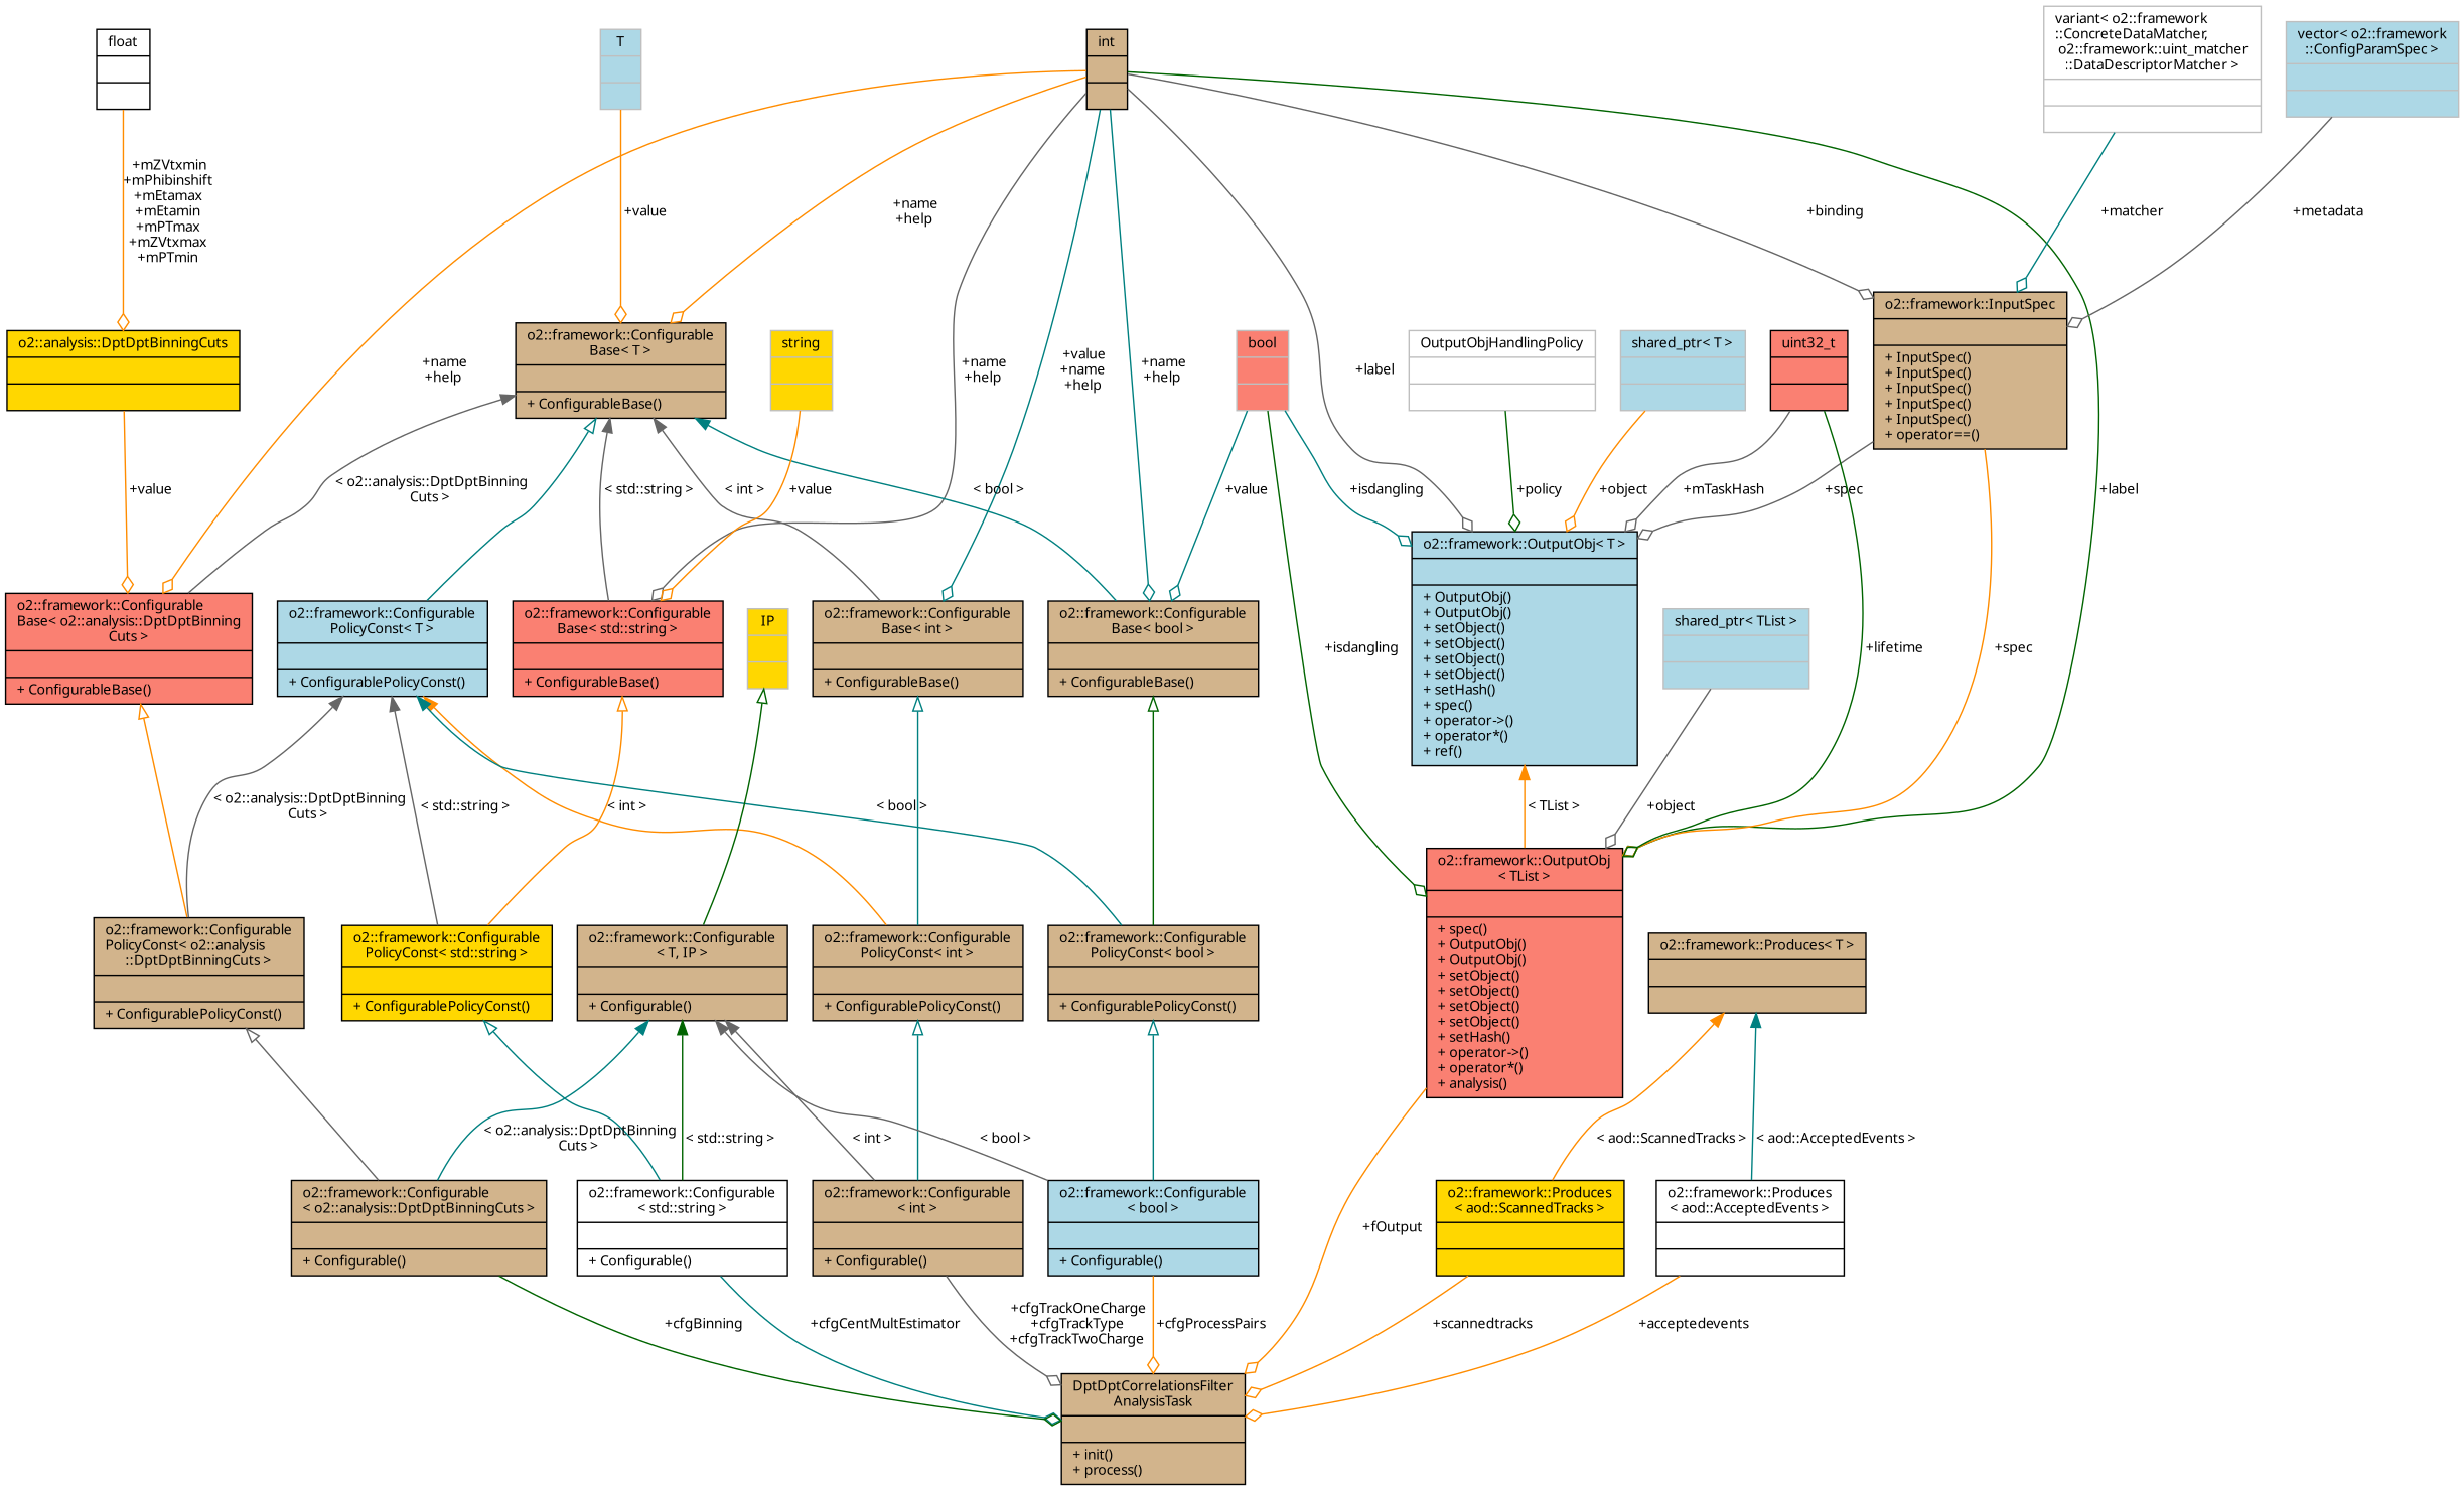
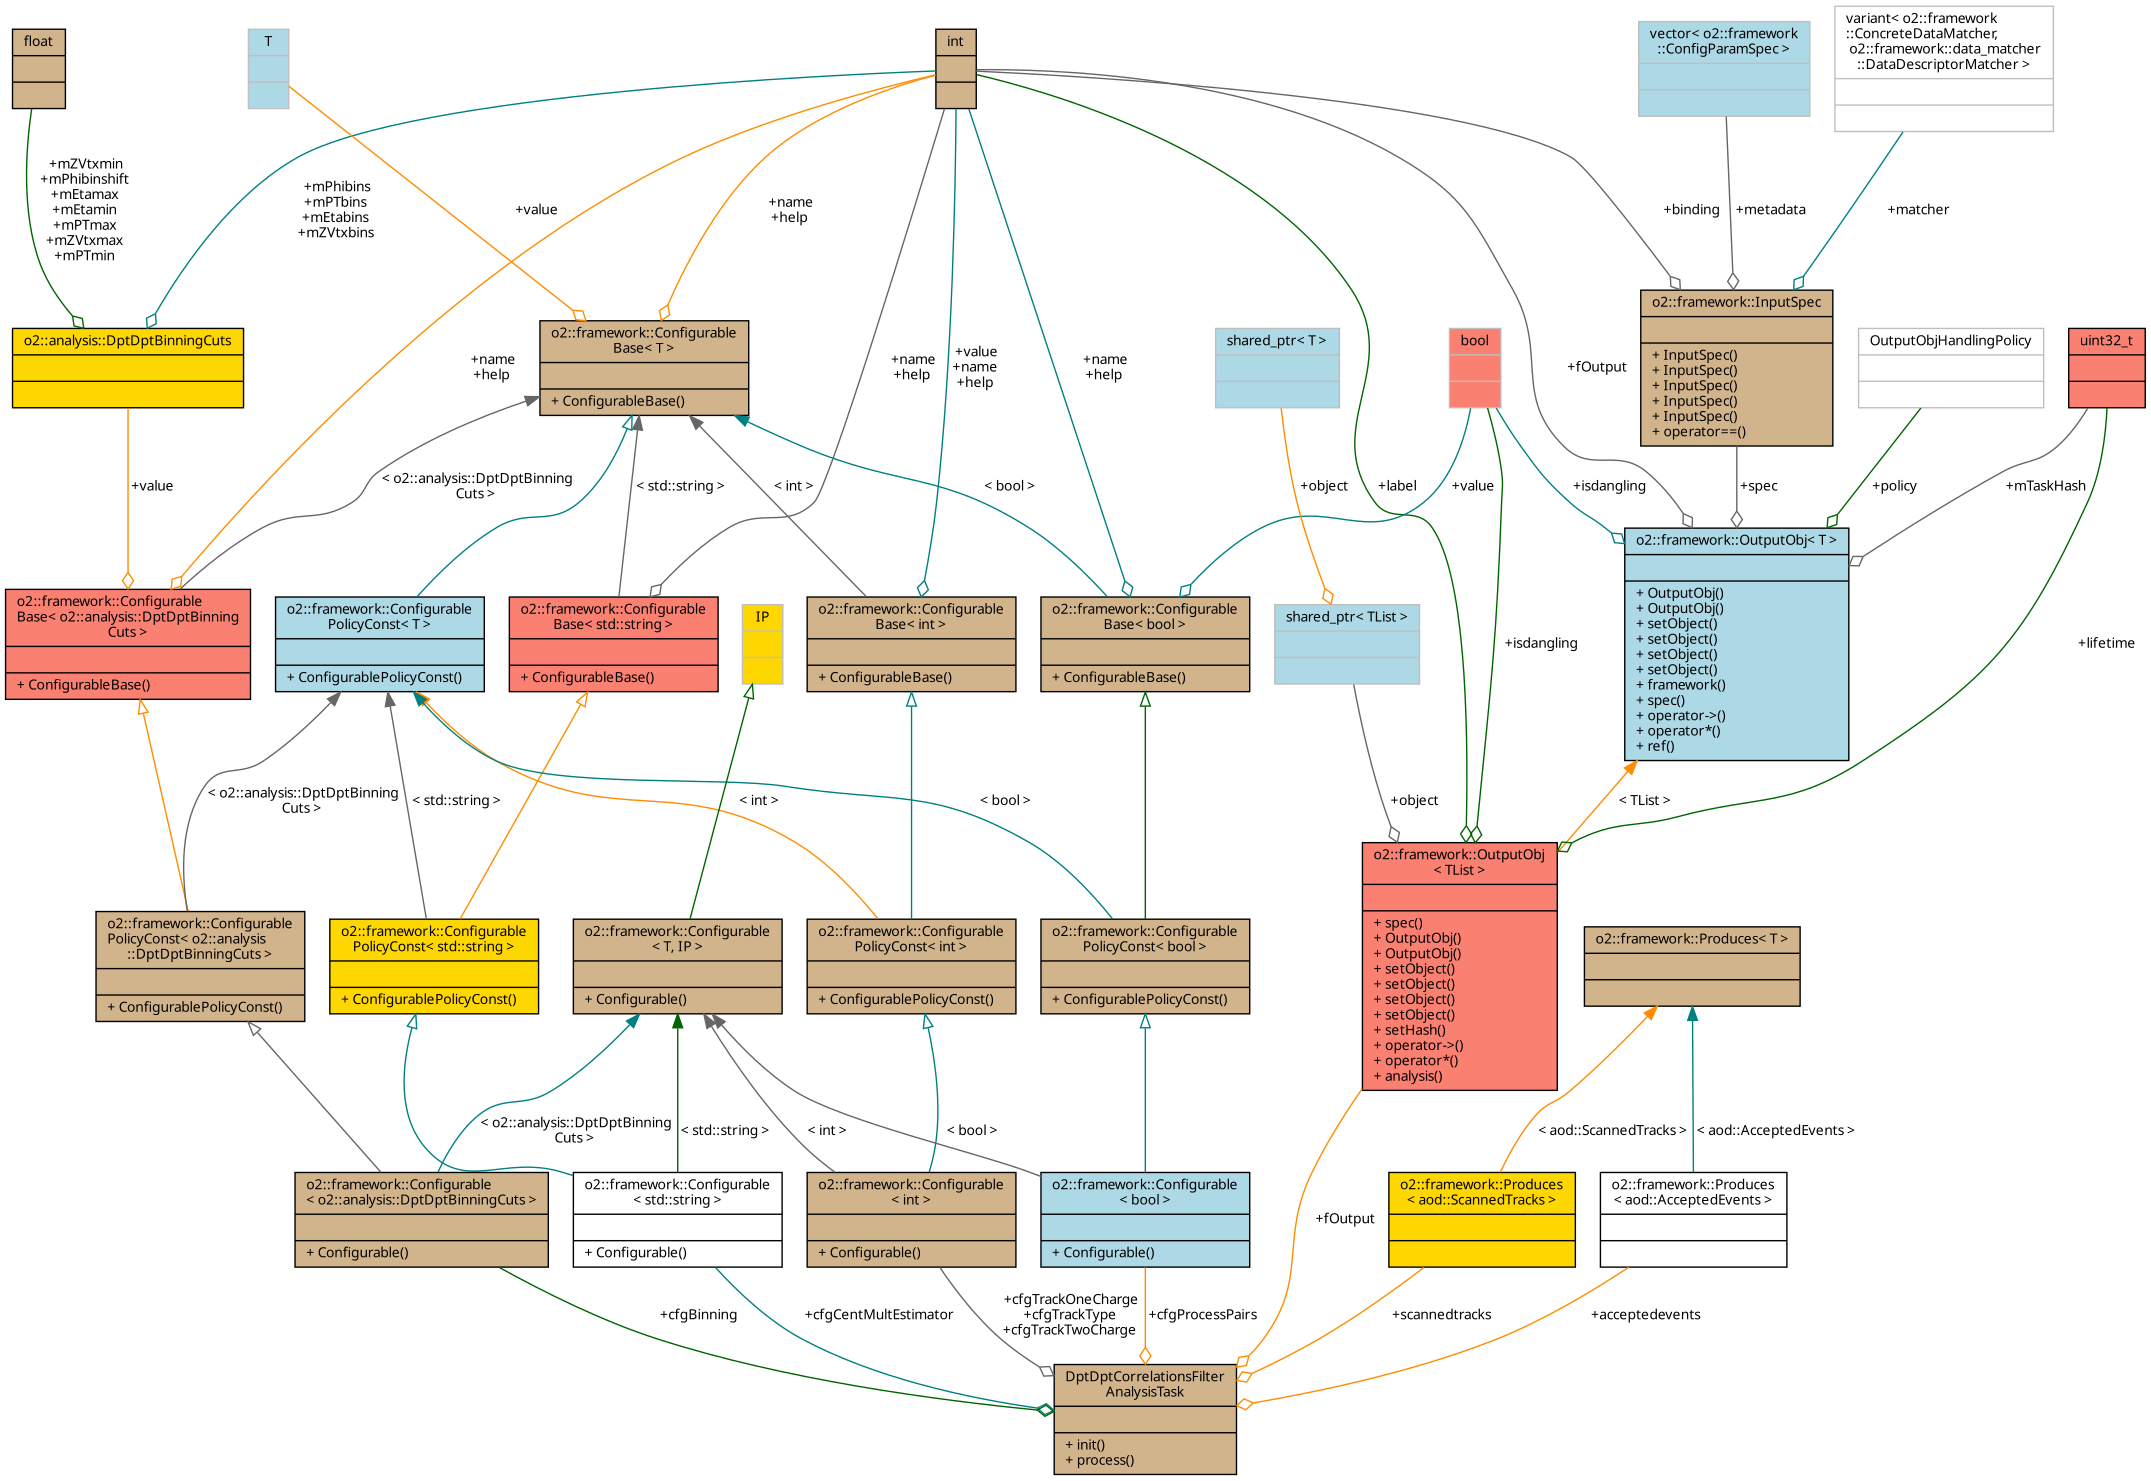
  digraph {
    fontname="Noto Sans"
    node [color=black fillcolor=tan fontname="Noto Sans" fontsize=10 shape=record style=filled]
    edge [arrowhead=odiamond color=darkorange fontname="Noto Sans" fontsize=10 labelfontname=Helvetica labelfontsize=10 style=solid]
    n1 [fontcolor=black height=0.2 label="{DptDptCorrelationsFilter\lAnalysisTask\n||+ init()\l+ process()\l}" width=0.4]
    n2 [height=0.2 label="{o2::framework::Configurable\l\< int \>\n||+ Configurable()\l}" width=0.4]
    n3 [height=0.2 label="{o2::framework::Configurable\lPolicyConst\< int \>\n||+ ConfigurablePolicyConst()\l}" width=0.4]
    n4 [height=0.2 label="{o2::framework::Configurable\lBase\< int \>\n||+ ConfigurableBase()\l}" width=0.4]
    n5 [height=0.2 label="{int\n||}" width=0.4]
    n6 [height=0.2 label="{o2::framework::Configurable\lBase\< T \>\n||+ ConfigurableBase()\l}" width=0.4]
    n7 [height=0.2 label="{o2::framework::Configurable\lBase\< bool \>\n||+ ConfigurableBase()\l}" width=0.4]
    n8 [fillcolor=salmon height=0.2 label="{o2::framework::Configurable\lBase\< std::string \>\n||+ ConfigurableBase()\l}" width=0.4]
    n9 [fillcolor=salmon height=0.2 label="{o2::framework::Configurable\lBase\< o2::analysis::DptDptBinning\lCuts \>\n||+ ConfigurableBase()\l}" width=0.4]
    n10 [fillcolor=gold height=0.2 label="{o2::analysis::DptDptBinningCuts\n||}" width=0.4]
    n11 [fillcolor=salmon height=0.2 label="{o2::framework::OutputObj\l\< TList \>\n||+ spec()\l+ OutputObj()\l+ OutputObj()\l+ setObject()\l+ setObject()\l+ setObject()\l+ setObject()\l+ setHash()\l+ operator-\>()\l+ operator*()\l+ analysis()\l}" width=0.4]
    n12 [height=0.2 label="{o2::framework::InputSpec\n||+ InputSpec()\l+ InputSpec()\l+ InputSpec()\l+ InputSpec()\l+ InputSpec()\l+ operator==()\l}" width=0.4]
-   n13 [fillcolor=lightblue height=0.2 label="{o2::framework::OutputObj\< T \>\n||+ OutputObj()\l+ OutputObj()\l+ setObject()\l+ setObject()\l+ setObject()\l+ setObject()\l+ setHash()\l+ spec()\l+ operator-\>()\l+ operator*()\l+ ref()\l}" width=0.4]
+   n13 [fillcolor=lightblue height=0.2 label="{o2::framework::OutputObj\< T \>\n||+ OutputObj()\l+ OutputObj()\l+ setObject()\l+ setObject()\l+ setObject()\l+ setObject()\l+ framework()\l+ spec()\l+ operator-\>()\l+ operator*()\l+ ref()\l}" width=0.4]
    n14 [fillcolor=lightblue height=0.2 label="{o2::framework::Configurable\lPolicyConst\< T \>\n||+ ConfigurablePolicyConst()\l}" width=0.4]
    n15 [height=0.2 label="{o2::framework::Configurable\lPolicyConst\< bool \>\n||+ ConfigurablePolicyConst()\l}" width=0.4]
    n16 [fillcolor=gold height=0.2 label="{o2::framework::Configurable\lPolicyConst\< std::string \>\n||+ ConfigurablePolicyConst()\l}" width=0.4]
    n17 [height=0.2 label="{o2::framework::Configurable\lPolicyConst\< o2::analysis\l::DptDptBinningCuts \>\n||+ ConfigurablePolicyConst()\l}" width=0.4]
    n18 [color=grey75 fillcolor=lightblue height=0.2 label="{T\n||}" width=0.4]
    n19 [fillcolor=lightblue height=0.2 label="{o2::framework::Configurable\l\< bool \>\n||+ Configurable()\l}" width=0.4]
    n20 [fillcolor=white height=0.2 label="{o2::framework::Configurable\l\< std::string \>\n||+ Configurable()\l}" width=0.4]
    n21 [height=0.2 label="{o2::framework::Configurable\l\< o2::analysis::DptDptBinningCuts \>\n||+ Configurable()\l}" width=0.4]
    n22 [height=0.2 label="{o2::framework::Configurable\l\< T, IP \>\n||+ Configurable()\l}" width=0.4]
    n23 [color=grey75 fillcolor=gold height=0.2 label="{IP\n||}" width=0.4]
    n24 [color=grey75 fillcolor=salmon height=0.2 label="{bool\n||}" width=0.4]
    n25 [fillcolor=white height=0.2 label="{o2::framework::Produces\l\< aod::AcceptedEvents \>\n||}" width=0.4]
    n26 [height=0.2 label="{o2::framework::Produces\< T \>\n||}" width=0.4]
    n27 [fillcolor=gold height=0.2 label="{o2::framework::Produces\l\< aod::ScannedTracks \>\n||}" width=0.4]
-   n28 [color=grey75 fillcolor=gold height=0.2 label="{string\n||}" width=0.4]
-   n29 [fillcolor=white height=0.2 label="{float\n||}" width=0.4]
+   n29 [height=0.2 label="{float\n||}" width=0.4]
    n30 [color=grey75 fillcolor=lightblue height=0.2 label="{shared_ptr\< TList \>\n||}" width=0.4]
    n31 [color=grey75 fillcolor=white height=0.2 label="{OutputObjHandlingPolicy\n||}" width=0.4]
    n32 [fillcolor=salmon height=0.2 label="{uint32_t\n||}" width=0.4]
    n33 [color=grey75 fillcolor=lightblue height=0.2 label="{vector\< o2::framework\l::ConfigParamSpec \>\n||}" width=0.4]
-   n34 [color=grey75 fillcolor=white height=0.2 label="{variant\< o2::framework\l::ConcreteDataMatcher,\l o2::framework::uint_matcher\l::DataDescriptorMatcher \>\n||}" width=0.4]
+   n34 [color=grey75 fillcolor=white height=0.2 label="{variant\< o2::framework\l::ConcreteDataMatcher,\l o2::framework::data_matcher\l::DataDescriptorMatcher \>\n||}" width=0.4]
    n35 [color=grey75 fillcolor=lightblue height=0.2 label="{shared_ptr\< T \>\n||}" width=0.4]
    n2 -> n1 [color=gray40 label=" +cfgTrackOneCharge\n+cfgTrackType\n+cfgTrackTwoCharge"]
    n3 -> n2 [arrowtail=onormal color=teal dir=back arrowhead=""]
    n4 -> n3 [arrowtail=onormal color=teal dir=back arrowhead=""]
    n5 -> n4 [color=teal label=" +value\n+name\n+help"]
    n5 -> n6 [label=" +name\n+help"]
    n5 -> n7 [color=teal label=" +name\n+help"]
    n5 -> n8 [color=gray40 label=" +name\n+help"]
    n5 -> n9 [label=" +name\n+help"]
+   n5 -> n10 [color=teal label=" +mPhibins\n+mPTbins\n+mEtabins\n+mZVtxbins"]
    n5 -> n11 [color=darkgreen label=" +label"]
    n5 -> n12 [color=gray40 label=" +binding"]
-   n5 -> n13 [color=gray40 label=" +label"]
+   n5 -> n13 [color=gray40 label=" +fOutput"]
    n6 -> n4 [color=gray40 dir=back label=" \< int \>" arrowhead=""]
    n6 -> n7 [color=teal dir=back label=" \< bool \>" arrowhead=""]
    n6 -> n8 [color=gray40 dir=back label=" \< std::string \>" arrowhead=""]
    n6 -> n9 [color=gray40 dir=back label=" \< o2::analysis::DptDptBinning\lCuts \>" arrowhead=""]
    n6 -> n14 [arrowtail=onormal color=teal dir=back arrowhead=""]
    n7 -> n15 [arrowtail=onormal color=darkgreen dir=back arrowhead=""]
    n8 -> n16 [arrowtail=onormal dir=back arrowhead=""]
    n9 -> n17 [arrowtail=onormal dir=back arrowhead=""]
    n10 -> n9 [label=" +value"]
    n11 -> n1 [label=" +fOutput"]
-   n12 -> n11 [label=" +spec"]
    n12 -> n13 [color=gray40 label=" +spec"]
    n13 -> n11 [dir=back label=" \< TList \>" arrowhead=""]
    n14 -> n3 [dir=back label=" \< int \>" arrowhead=""]
    n14 -> n15 [color=teal dir=back label=" \< bool \>" arrowhead=""]
    n14 -> n16 [color=gray40 dir=back label=" \< std::string \>" arrowhead=""]
    n14 -> n17 [color=gray40 dir=back label=" \< o2::analysis::DptDptBinning\lCuts \>" arrowhead=""]
    n15 -> n19 [arrowtail=onormal color=teal dir=back arrowhead=""]
    n16 -> n20 [arrowtail=onormal color=teal dir=back arrowhead=""]
    n17 -> n21 [arrowtail=onormal color=gray40 dir=back arrowhead=""]
    n18 -> n6 [label=" +value"]
    n19 -> n1 [label=" +cfgProcessPairs"]
    n20 -> n1 [color=teal label=" +cfgCentMultEstimator"]
    n21 -> n1 [color=darkgreen label=" +cfgBinning"]
    n22 -> n2 [color=gray40 dir=back label=" \< int \>" arrowhead=""]
    n22 -> n19 [color=gray40 dir=back label=" \< bool \>" arrowhead=""]
    n22 -> n20 [color=darkgreen dir=back label=" \< std::string \>" arrowhead=""]
    n22 -> n21 [color=teal dir=back label=" \< o2::analysis::DptDptBinning\lCuts \>" arrowhead=""]
    n23 -> n22 [arrowtail=onormal color=darkgreen dir=back arrowhead=""]
    n24 -> n7 [color=teal label=" +value"]
    n24 -> n11 [color=darkgreen label=" +isdangling"]
    n24 -> n13 [color=teal label=" +isdangling"]
    n25 -> n1 [label=" +acceptedevents"]
    n26 -> n25 [color=teal dir=back label=" \< aod::AcceptedEvents \>" arrowhead=""]
    n26 -> n27 [dir=back label=" \< aod::ScannedTracks \>" arrowhead=""]
    n27 -> n1 [label=" +scannedtracks"]
-   n28 -> n8 [label=" +value"]
-   n29 -> n10 [label=" +mZVtxmin\n+mPhibinshift\n+mEtamax\n+mEtamin\n+mPTmax\n+mZVtxmax\n+mPTmin"]
+   n29 -> n10 [color=darkgreen label=" +mZVtxmin\n+mPhibinshift\n+mEtamax\n+mEtamin\n+mPTmax\n+mZVtxmax\n+mPTmin"]
    n30 -> n11 [color=gray40 label=" +object"]
    n31 -> n13 [color=darkgreen label=" +policy"]
    n32 -> n11 [color=darkgreen label=" +lifetime"]
    n32 -> n13 [color=gray40 label=" +mTaskHash"]
    n33 -> n12 [color=gray40 label=" +metadata"]
    n34 -> n12 [color=teal label=" +matcher"]
-   n35 -> n13 [label=" +object"]
+   n35 -> n30 [label=" +object"]
  }
